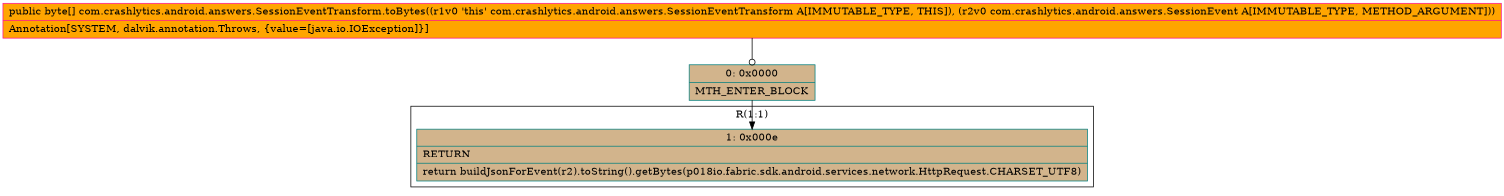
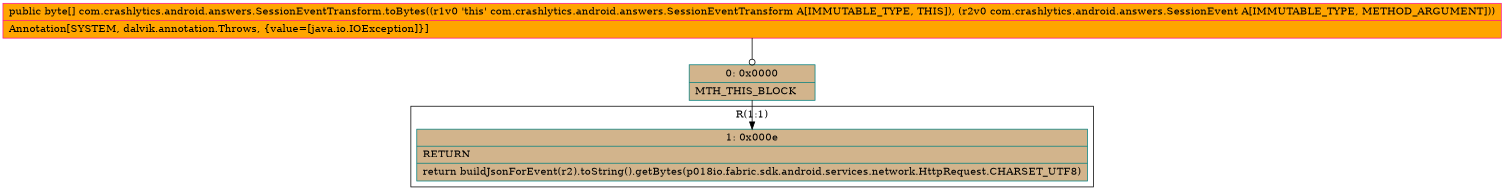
  digraph {
    node [color=teal shape=record style=filled fillcolor=tan]
    edge [style=solid]
    n1 [label="{1\:\ 0x000e|RETURN\l|return buildJsonForEvent(r2).toString().getBytes(p018io.fabric.sdk.android.services.network.HttpRequest.CHARSET_UTF8)\l}"]
-   n2 [label="{0\:\ 0x0000|MTH_ENTER_BLOCK\l}"]
+   n2 [label="{0\:\ 0x0000|MTH_THIS_BLOCK\l}"]
    n3 [label="{public byte[] com.crashlytics.android.answers.SessionEventTransform.toBytes((r1v0 'this' com.crashlytics.android.answers.SessionEventTransform A[IMMUTABLE_TYPE, THIS]), (r2v0 com.crashlytics.android.answers.SessionEvent A[IMMUTABLE_TYPE, METHOD_ARGUMENT]))  | Annotation[SYSTEM, dalvik.annotation.Throws, \{value=[java.io.IOException]\}]\l}" fillcolor=orange color=deeppink]
    subgraph cluster_1 {
      label="R(1:1)"
      n1
    }
    n2 -> n1 [arrowhead=normal]
    n3 -> n2 [arrowhead=odot]
  }
